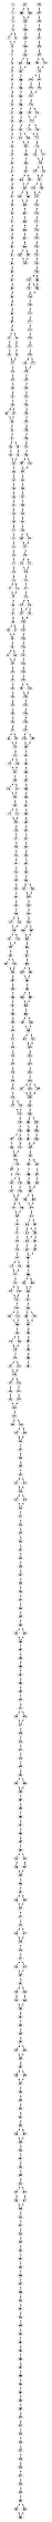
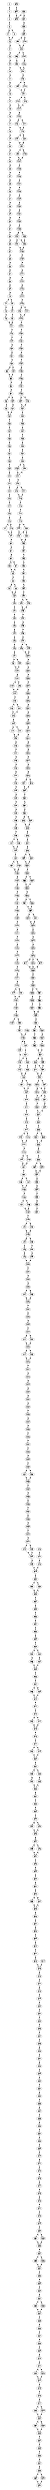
  strict digraph {
    S0
    S1
    S2
    S3
    S4
    S5
    S6
    S7
    S8
    S9
    S10
    S11
    S12
    S13
    S14
    S15
    S16
    S17
    S18
    S19
    S20
    S21
    S22
    S23
    S24
    S25
    S26
    S27
    S28
    S29
    S30
    S31
    S32
    S33
    S34
    S35
    S36
    S37
    S38
    S39
    S40
    S41
    S42
    S43
    S44
    S45
    S46
    S47
    S48
    S49
    S50
    S51
    S52
    S53
    S54
    S55
    S56
    S57
    S58
    S59
    S60
    S61
    S62
    S63
    S64
    S65
    S66
    S67
    S68
    S69
    S70
    S71
    S72
    S73
    S74
    S75
    S76
    S77
    S78
    S79
    S80
    S81
    S82
    S83
    S84
    S85
    S86
    S87
    S88
    S89
    S90
    S91
    S92
    S93
    S94
    S95
    S96
    S97
    S98
    S99
    S100
    S101
    S102
    S103
    S104
    S105
    S106
    S107
    S108
    S109
    S110
    S111
    n113 [label=S912]
    S113
    S114
    S115
    S116
    S117
    S118
    S119
    S120
    S121
    S122
    S123
-   S124
    S125
    S126
    S127
    S128
    S129
    S130
    S131
    S132
    S133
    S134
    S135
    S136
    S137
    S138
    S139
    S140
    S141
    S142
    S143
    S144
    S145
    S146
    S147
    S148
    S149
    S150
    S151
    S152
    S153
    S154
    S155
    S156
    S157
    S158
    S159
    S160
    S162
    S161
    S163
    S164
    S165
    S166
    S167
    S168
    S169
    S170
    S171
    S172
    S173
    S174
    S175
    S176
    S177
    S178
    S179
    S180
    S181
    S182
    S183
    S184
    S185
    S186
    S187
    S188
    S189
    S190
    S191
    S192
    S193
    S194
    S195
    S196
    S197
    S198
    S199
    S200
    S201
    S202
    S203
    S204
    S205
    S206
    S207
    S208
    S209
    S210
    S211
    S212
    S213
    S214
    S215
    S216
    S217
    S218
    S219
    S220
    S221
    S222
    S223
    S224
    S225
    S226
    S227
    S228
    S229
    S230
    S231
    S232
    S233
    S234
    S235
    S236
    S237
    S238
    S239
    S240
    S241
    S242
    S243
    S244
    S245
    S246
    S247
    S248
    S249
    S250
    S251
    S252
    S253
    S254
    S255
    S256
    S257
    S258
    S259
    S260
    S261
    S262
    S263
    S264
    S265
    S266
    S267
    S268
    S269
    S270
    S271
    S272
    S273
    S274
    S275
    S276
    S277
    S278
    S279
    S280
    S281
    S282
    S283
    S284
    S285
    S286
    S287
    S288
    S289
    S290
    S291
    S292
    S293
    S294
    S295
    S296
    S297
    S298
    S299
    S300
    S301
    S302
    S303
    S304
    S305
    S306
    S307
    S308
    S309
    S310
    S311
-   S312
    S313
    S314
    S315
    S316
    S317
    S318
    S319
    S320
    S321
    S322
    S323
    S324
    S325
    S326
    S327
    S328
    S329
    S330
    S331
    S332
    S333
    S334
    S335
    S336
    S337
    S338
    S339
    S340
    S341
    S342
    S343
    S344
    S345
    S346
    S347
    S348
    S349
    S350
    S351
    S352
    S353
    S354
    S355
    S356
    S357
    S358
    S359
    S360
    S361
    S362
    S363
    S364
    S365
    S366
    S367
    S368
    S369
    S370
    S371
    S372
    S373
    S374
    S375
    S376
    S377
    S378
    S379
    S380
    S381
    S382
    S383
    S384
    S385
    S386
    S387
    S388
    S389
    S390
    S391
    S393
    S394
    S395
    S396
    S397
    S398
    S399
    S400
    S401
    S402
    S403
    S404
    S405
    S406
    S407
    S408
    S409
    S410
    S411
    S412
    S413
    S414
    S415
    S416
    S417
    S418
    S419
    S420
    S421
    S422
    S423
    S424
    S425
    S426
    S427
    S428
    S429
    S430
    S431
    S432
    S433
    S434
    S435
    S436
    S437
    S438
    S439
    S440
    S441
    S442
    S443
    S444
    S445
    S446
    S447
    S448
    S449
    S450
    S451
    S452
    S453
    S454
    S455
    S456
    S457
    S458
    S459
    S460
    S461
    S462
    S463
    S464
    S465
    S466
    S467
    S468
    S469
    S470
    S471
    S472
    S473
    S474
    S475
    S476
    S477
    S478
    S479
    S480
    S481
    S482
    S483
    S484
    S485
    S486
    S487
    S488
    S489
    S490
    S491
    S492
    S493
    S494
    S495
    S496
    S497
    S498
    S499
    S500
    S501
    S502
    S503
    S504
    S505
    S506
    S507
    S508
    S509
    S510
    S511
    S512
    S513
    S514
    S515
    S516
    S517
    S518
    S519
    S520
    S521
    S522
    S523
    S524
    S525
    S526
    S527
    S528
    S529
    S530
    S531
    S532
    S533
    S534
    S535
    S536
    S537
    S538
    S539
    S540
    S541
    S542
    S543
    S544
    S545
    S546
    S547
    S548
    S549
    S550
    S551
    S552
    S553
    S554
    S555
    S556
    S557
    S558
    S559
    S560
    S561
    S562
    S563
    S564
    S565
    S566
    S567
    S568
    S569
    S570
+   S571
    S572
    S573
    S574
    S575
    S576
    S577
    S578
    S579
    S580
    S581
    S582
    S583
    S584
    S585
    S586
    S587
    S588
    S589
    S590
    S591
    S593
    S594
    S595
    S596
    S597
    S0 -> S1 [label=C]
    S1 -> S2 [label=A]
    S2 -> S3 [label=C]
    S3 -> S4 [label=G]
    S3 -> S5 [label=T]
    S4 -> S6 [label=T]
    S5 -> S6 [label=T]
    S6 -> S7 [label=G]
    S7 -> S8 [label=G]
    S8 -> S9 [label=C]
    S9 -> S10 [label=T]
    S10 -> S11 [label=C]
    S11 -> S12 [label=A]
    S12 -> S13 [label=G]
    S13 -> S14 [label=T]
    S14 -> S15 [label=G]
    S15 -> S16 [label=G]
    S16 -> S17 [label=C]
    S17 -> S18 [label=T]
    S18 -> S19 [label=C]
    S19 -> S20 [label=T]
    S20 -> S21 [label=C]
    S21 -> S22 [label=T]
    S22 -> S23 [label=G]
    S23 -> S24 [label=C]
    S24 -> S25 [label=A]
    S25 -> S26 [label=C]
    S26 -> S27 [label=T]
    S27 -> S28 [label=C]
    S28 -> S29 [label=T]
    S29 -> S30 [label=G]
    S30 -> S31 [label=C]
    S31 -> S32 [label=T]
    S32 -> S33 [label=G]
    S33 -> S34 [label=T]
    S34 -> S35 [label=C]
    S35 -> S36 [label=C]
    S36 -> S37 [label=A]
    S37 -> S38 [label=G]
    S38 -> S39 [label=A]
    S39 -> S40 [label=C]
    S40 -> S41 [label=T]
    S40 -> S42 [label=C]
    S41 -> S43 [label=T]
    S42 -> S44 [label=A]
    S43 -> S45 [label=C]
    S44 -> S46 [label=T]
    S45 -> S47 [label=A]
    S46 -> S47 [label=A]
    S47 -> S48 [label=T]
    S48 -> S49 [label=T]
    S49 -> S50 [label=G]
    S50 -> S51 [label=A]
    S51 -> S52 [label=C]
    S52 -> S53 [label=A]
    S52 -> S54 [label=T]
    S53 -> S55 [label=T]
    S54 -> S55 [label=T]
    S55 -> S56 [label=T]
    S56 -> S57 [label=C]
    S57 -> S58 [label=T]
    S57 -> S59 [label=C]
    S58 -> S60 [label=G]
    S59 -> S61 [label=A]
    S60 -> S62 [label=T]
    S61 -> S62 [label=T]
    S62 -> S63 [label=T]
    S63 -> S64 [label=T]
    S64 -> S65 [label=G]
    S65 -> S66 [label=C]
    S66 -> S67 [label=C]
    S67 -> S68 [label=C]
    S68 -> S69 [label=T]
    S69 -> S70 [label=A]
    S70 -> S71 [label=C]
    S71 -> S72 [label=T]
    S72 -> S73 [label=G]
    S73 -> S74 [label=T]
    S74 -> S75 [label=G]
    S75 -> S76 [label=G]
    S76 -> S77 [label=G]
    S76 -> S78 [label=A]
    S77 -> S79 [label=C]
    S78 -> S79 [label=C]
    S79 -> S80 [label=C]
    S80 -> S81 [label=C]
    S81 -> S82 [label=A]
    S82 -> S83 [label=G]
    S82 -> S84 [label=A]
    S83 -> S85 [label=C]
    S84 -> S85 [label=C]
    S85 -> S86 [label=C]
    S86 -> S87 [label=A]
    S86 -> S88 [label=G]
    S87 -> S89 [label=G]
    S88 -> S89 [label=G]
    S89 -> S90 [label=A]
    S90 -> S91 [label=T]
    S91 -> S92 [label=C]
    S92 -> S93 [label=C]
    S93 -> S94 [label=A]
    S94 -> S95 [label=G]
    S95 -> S96 [label=C]
    S96 -> S97 [label=A]
    S97 -> S98 [label=T]
    S97 -> S99 [label=C]
    S98 -> S100 [label=T]
    S99 -> S100 [label=T]
    S100 -> S101 [label=A]
    S101 -> S102 [label=C]
    S101 -> S103 [label=T]
    S102 -> S104 [label=T]
    S103 -> S104 [label=T]
    S104 -> S105 [label=T]
    S105 -> S106 [label=C]
    S105 -> S107 [label=G]
    S106 -> S108 [label=T]
    S107 -> S108 [label=T]
    S108 -> S109 [label=G]
    S109 -> S110 [label=C]
    S109 -> S111 [label=T]
    S110 -> n113 [label=G]
    S111 -> n113 [label=G]
    n113 -> S113 [label=A]
    S113 -> S114 [label=T]
    S114 -> S115 [label=G]
    S115 -> S116 [label=C]
    S116 -> S117 [label=A]
    S117 -> S118 [label=C]
    S118 -> S119 [label=C]
    S119 -> S120 [label=G]
    S120 -> S121 [label=C]
    S121 -> S122 [label=C]
    S122 -> S123 [label=C]
-   S123 -> S124 [label=A]
    S123 -> S125 [label=G]
-   S124 -> S126 [label=T]
    S125 -> S126 [label=T]
    S126 -> S127 [label=T]
    S126 -> S128 [label=C]
    S127 -> S129 [label=C]
    S128 -> S129 [label=C]
    S129 -> S130 [label=T]
    S130 -> S131 [label=C]
    S130 -> S132 [label=G]
    S131 -> S133 [label=A]
    S132 -> S133 [label=A]
    S133 -> S134 [label=A]
    S134 -> S135 [label=A]
    S135 -> S136 [label=C]
    S136 -> S137 [label=T]
    S137 -> S138 [label=G]
    S138 -> S139 [label=G]
    S139 -> S140 [label=C]
    S140 -> S141 [label=C]
    S141 -> S142 [label=T]
    S142 -> S143 [label=G]
    S143 -> S144 [label=T]
    S144 -> S145 [label=G]
    S145 -> S146 [label=C]
    S146 -> S147 [label=A]
    S147 -> S148 [label=G]
    S148 -> S149 [label=G]
    S148 -> S150 [label=A]
    S149 -> S151 [label=C]
    S150 -> S151 [label=C]
    S151 -> S152 [label=A]
    S152 -> S153 [label=C]
    S153 -> S154 [label=T]
    S153 -> S155 [label=C]
-   S154 -> S156 [label=T]
    S155 -> S157 [label=A]
    S156 -> S158 [label=C]
    S157 -> S158 [label=C]
    S158 -> S159 [label=T]
    S158 -> S160 [label=A]
    S159 -> S162 [label=G]
    S160 -> S161 [label=G]
    S162 -> S164 [label=T]
    S161 -> S162 [label=T]
    S161 -> S163 [label=G]
    S163 -> S165 [label=C]
    S164 -> S166 [label=A]
    S165 -> S166 [label=A]
    S166 -> S167 [label=A]
    S166 -> S168 [label=T]
    S167 -> S169 [label=T]
    S168 -> S169 [label=T]
    S169 -> S170 [label=G]
    S170 -> S171 [label=A]
    S171 -> S172 [label=G]
    S172 -> S173 [label=A]
    S173 -> S174 [label=T]
    S174 -> S175 [label=G]
    S174 -> S176 [label=T]
    S175 -> S177 [label=G]
    S176 -> S177 [label=G]
    S177 -> S178 [label=T]
    S178 -> S179 [label=G]
    S178 -> S180 [label=C]
    S179 -> S181 [label=A]
    S180 -> S181 [label=A]
    S181 -> S182 [label=T]
    S182 -> S183 [label=C]
    S182 -> S184 [label=T]
    S183 -> S185 [label=T]
    S184 -> S185 [label=T]
    S185 -> S186 [label=T]
    S186 -> S187 [label=C]
    S186 -> S188 [label=T]
    S187 -> S189 [label=G]
    S188 -> S189 [label=G]
    S189 -> S190 [label=T]
    S190 -> S191 [label=C]
    S190 -> S192 [label=G]
    S191 -> S193 [label=A]
    S192 -> S193 [label=A]
    S193 -> S194 [label=A]
    S193 -> S195 [label=C]
    S194 -> S196 [label=C]
    S195 -> S197 [label=T]
    S196 -> S198 [label=A]
    S197 -> S199 [label=G]
    S198 -> S200 [label=T]
    S199 -> S200 [label=T]
    S200 -> S201 [label=T]
    S201 -> S202 [label=G]
-   S201 -> S203 [label=G]
+   S202 -> S203 [label=G]
    S203 -> S204 [label=C]
    S203 -> S205 [label=A]
    S204 -> S206 [label=A]
    S205 -> S206 [label=A]
    S206 -> S207 [label=T]
    S207 -> S208 [label=A]
    S208 -> S209 [label=G]
    S209 -> S210 [label=T]
    S210 -> S211 [label=A]
    S210 -> S212 [label=G]
    S211 -> S213 [label=G]
    S212 -> S213 [label=G]
    S213 -> S214 [label=G]
    S213 -> S215 [label=C]
    S214 -> S216 [label=C]
    S215 -> S216 [label=C]
    S216 -> S217 [label=T]
    S217 -> S218 [label=C]
    S218 -> S219 [label=G]
    S219 -> S220 [label=G]
    S220 -> S221 [label=G]
    S221 -> S222 [label=C]
    S222 -> S223 [label=T]
    S223 -> S224 [label=G]
    S224 -> S225 [label=C]
    S225 -> S226 [label=T]
    S226 -> S227 [label=T]
    S227 -> S228 [label=T]
    S228 -> S229 [label=C]
    S229 -> S230 [label=T]
    S230 -> S231 [label=C]
    S230 -> S232 [label=T]
    S231 -> S233 [label=C]
    S232 -> S233 [label=C]
    S233 -> S234 [label=T]
    S234 -> S235 [label=G]
    S235 -> S236 [label=A]
    S236 -> S237 [label=T]
    S237 -> S238 [label=A]
    S238 -> S239 [label=G]
    S239 -> S240 [label=T]
    S240 -> S241 [label=G]
    S241 -> S242 [label=C]
    S241 -> S243 [label=G]
    S242 -> S244 [label=T]
    S243 -> S244 [label=T]
    S244 -> S245 [label=G]
-   S245 -> S246 [label=T]
+   S245 -> S249 [label=T]
    S246 -> S247 [label=C]
    S247 -> S248 [label=C]
    S248 -> S249 [label=T]
    S249 -> S250 [label=A]
    S250 -> S251 [label=T]
    S250 -> S252 [label=C]
    S251 -> S253 [label=G]
    S252 -> S253 [label=G]
    S253 -> S254 [label=T]
    S254 -> S255 [label=G]
    S255 -> S256 [label=T]
    S256 -> S257 [label=C]
    S257 -> S258 [label=C]
    S258 -> S259 [label=A]
    S259 -> S260 [label=T]
    S260 -> S261 [label=C]
    S260 -> S262 [label=T]
    S261 -> S263 [label=G]
    S262 -> S264 [label=A]
    S263 -> S265 [label=T]
    S264 -> S265 [label=T]
    S265 -> S266 [label=C]
    S266 -> S267 [label=T]
    S267 -> S268 [label=G]
    S267 -> S269 [label=A]
    S268 -> S270 [label=T]
    S269 -> S270 [label=T]
    S270 -> S271 [label=T]
    S271 -> S272 [label=C]
    S272 -> S273 [label=C]
    S272 -> S274 [label=T]
    S273 -> S275 [label=A]
    S274 -> S275 [label=A]
    S275 -> S276 [label=T]
    S276 -> S277 [label=C]
    S277 -> S278 [label=T]
    S277 -> S279 [label=C]
    S278 -> S280 [label=T]
    S279 -> S280 [label=T]
    S280 -> S281 [label=G]
    S281 -> S282 [label=A]
    S281 -> S283 [label=C]
    S282 -> S284 [label=A]
    S283 -> S285 [label=G]
    S284 -> S286 [label=G]
    S285 -> S286 [label=G]
    S286 -> S287 [label=A]
    S287 -> S288 [label=T]
    S288 -> S289 [label=C]
    S289 -> S290 [label=C]
    S290 -> S291 [label=A]
    S290 -> S292 [label=G]
    S291 -> S293 [label=C]
    S292 -> S293 [label=C]
    S293 -> S294 [label=A]
    S294 -> S295 [label=A]
    S294 -> S296 [label=C]
    S295 -> S297 [label=C]
    S296 -> S297 [label=C]
    S297 -> S298 [label=T]
    S298 -> S299 [label=C]
    S299 -> S300 [label=A]
    S300 -> S301 [label=G]
    S301 -> S302 [label=A]
    S302 -> S303 [label=G]
    S302 -> S304 [label=A]
    S303 -> S305 [label=G]
    S304 -> S305 [label=G]
    S305 -> S306 [label=G]
    S306 -> S307 [label=G]
    S307 -> S308 [label=A]
    S308 -> S309 [label=G]
    S309 -> S310 [label=A]
    S310 -> S311 [label=C]
-   S310 -> S312 [label=T]
    S311 -> S313 [label=A]
-   S312 -> S314 [label=G]
    S313 -> S315 [label=C]
    S314 -> S315 [label=C]
    S315 -> S316 [label=A]
    S316 -> S317 [label=G]
    S317 -> S318 [label=A]
    S318 -> S319 [label=G]
    S319 -> S320 [label=C]
    S320 -> S321 [label=C]
    S321 -> S322 [label=T]
    S322 -> S323 [label=T]
    S323 -> S324 [label=T]
    S324 -> S325 [label=C]
    S325 -> S326 [label=A]
    S326 -> S327 [label=G]
    S327 -> S328 [label=A]
    S328 -> S329 [label=C]
    S329 -> S330 [label=C]
    S330 -> S331 [label=T]
    S331 -> S332 [label=G]
    S332 -> S333 [label=T]
    S333 -> S334 [label=G]
    S334 -> S335 [label=C]
    S335 -> S336 [label=C]
    S336 -> S337 [label=T]
    S337 -> S338 [label=C]
    S338 -> S339 [label=C]
    S339 -> S340 [label=C]
    S340 -> S341 [label=A]
    S341 -> S342 [label=C]
    S342 -> S343 [label=T]
    S343 -> S344 [label=G]
    S344 -> S345 [label=C]
    S345 -> S346 [label=A]
    S346 -> S347 [label=T]
    S347 -> S348 [label=T]
    S348 -> S349 [label=G]
    S349 -> S350 [label=T]
    S350 -> S351 [label=C]
    S350 -> S352 [label=G]
    S351 -> S353 [label=G]
    S352 -> S353 [label=G]
+   S353 -> S354 [label=T]
    S354 -> S355 [label=T]
    S354 -> S356 [label=C]
    S355 -> S357 [label=C]
    S356 -> S357 [label=C]
    S357 -> S358 [label=T]
    S358 -> S359 [label=T]
    S359 -> S360 [label=T]
    S360 -> S361 [label=G]
    S361 -> S362 [label=T]
    S361 -> S363 [label=C]
    S362 -> S364 [label=T]
    S363 -> S364 [label=T]
    S364 -> S365 [label=T]
    S365 -> S366 [label=C]
    S366 -> S367 [label=T]
    S367 -> S368 [label=T]
    S368 -> S369 [label=T]
    S369 -> S370 [label=G]
    S370 -> S371 [label=G]
    S371 -> S372 [label=C]
    S371 -> S373 [label=T]
    S372 -> S374 [label=C]
    S373 -> S374 [label=C]
    S374 -> S375 [label=C]
    S375 -> S376 [label=T]
    S376 -> S377 [label=G]
    S377 -> S378 [label=C]
    S377 -> S379 [label=G]
    S378 -> S380 [label=T]
    S379 -> S380 [label=T]
    S380 -> S381 [label=C]
    S380 -> S382 [label=A]
    S381 -> S383 [label=T]
    S382 -> S383 [label=T]
    S383 -> S384 [label=T]
    S384 -> S385 [label=T]
    S385 -> S386 [label=T]
    S386 -> S387 [label=C]
    S387 -> S388 [label=A]
    S388 -> S389 [label=T]
    S388 -> S390 [label=C]
    S389 -> S391 [label=T]
    S390 -> S391 [label=T]
    S393 -> S394 [label=C]
    S394 -> S395 [label=C]
-   S395 -> S396 [label=T]
+   S396 -> S395 [label=T]
    S396 -> S397 [label=G]
    S397 -> S398 [label=A]
    S398 -> S399 [label=G]
    S399 -> S400 [label=G]
    S399 -> S401 [label=A]
    S400 -> S402 [label=C]
    S401 -> S402 [label=C]
    S402 -> S403 [label=T]
    S402 -> S404 [label=C]
    S403 -> S405 [label=G]
    S404 -> S406 [label=A]
    S405 -> S407 [label=G]
    S406 -> S407 [label=G]
    S407 -> S408 [label=G]
    S408 -> S409 [label=T]
    S408 -> S410 [label=C]
    S409 -> S411 [label=T]
    S410 -> S411 [label=T]
    S411 -> S412 [label=T]
    S411 -> S413 [label=C]
    S412 -> S414 [label=C]
    S413 -> S414 [label=C]
    S414 -> S415 [label=A]
    S415 -> S416 [label=A]
    S415 -> S417 [label=G]
    S416 -> S418 [label=G]
    S417 -> S418 [label=G]
    S418 -> S419 [label=G]
    S418 -> S420 [label=A]
    S419 -> S421 [label=A]
    S420 -> S421 [label=A]
    S421 -> S422 [label=T]
    S421 -> S423 [label=A]
    S422 -> S424 [label=G]
    S423 -> S424 [label=G]
    S424 -> S425 [label=C]
    S425 -> S426 [label=T]
    S426 -> S427 [label=G]
    S427 -> S428 [label=T]
    S428 -> S429 [label=G]
    S429 -> S430 [label=G]
    S430 -> S431 [label=A]
    S431 -> S432 [label=T]
    S432 -> S433 [label=G]
    S433 -> S434 [label=A]
    S433 -> S435 [label=G]
    S434 -> S436 [label=G]
    S434 -> S437 [label=A]
    S435 -> S436 [label=G]
    S436 -> S438 [label=G]
    S437 -> S438 [label=G]
    S438 -> S439 [label=T]
    S439 -> S440 [label=T]
    S440 -> S441 [label=G]
    S441 -> S442 [label=T]
    S442 -> S443 [label=G]
    S443 -> S444 [label=G]
    S444 -> S445 [label=C]
    S445 -> S446 [label=A]
    S445 -> S447 [label=T]
    S446 -> S448 [label=G]
    S447 -> S448 [label=G]
    S448 -> S449 [label=T]
    S449 -> S450 [label=T]
    S450 -> S451 [label=T]
    S451 -> S452 [label=T]
    S452 -> S453 [label=C]
    S453 -> S454 [label=T]
    S454 -> S455 [label=A]
    S455 -> S456 [label=C]
    S456 -> S457 [label=A]
    S457 -> S458 [label=C]
    S458 -> S459 [label=G]
    S458 -> S460 [label=T]
    S459 -> S461 [label=G]
    S460 -> S461 [label=G]
    S461 -> S462 [label=T]
    S462 -> S463 [label=G]
    S463 -> S464 [label=C]
    S464 -> S465 [label=T]
    S465 -> S466 [label=G]
    S466 -> S467 [label=A]
    S467 -> S468 [label=C]
    S468 -> S469 [label=C]
    S468 -> S470 [label=G]
    S469 -> S471 [label=C]
    S470 -> S471 [label=C]
    S471 -> S472 [label=C]
    S472 -> S473 [label=G]
    S472 -> S474 [label=C]
    S473 -> S475 [label=C]
    S474 -> S475 [label=C]
    S475 -> S476 [label=T]
    S476 -> S477 [label=T]
    S477 -> S478 [label=C]
    S478 -> S479 [label=A]
    S478 -> S480 [label=T]
    S479 -> S481 [label=A]
    S480 -> S481 [label=A]
    S480 -> S482 [label=C]
    S481 -> S483 [label=A]
    S482 -> S483 [label=A]
    S483 -> S484 [label=A]
    S484 -> S485 [label=C]
    S485 -> S486 [label=C]
    S486 -> S487 [label=C]
    S487 -> S488 [label=T]
    S488 -> S489 [label=G]
    S489 -> S490 [label=T]
    S490 -> S491 [label=G]
    S490 -> S492 [label=T]
    S491 -> S493 [label=G]
    S492 -> S493 [label=G]
    S493 -> S494 [label=T]
    S494 -> S495 [label=G]
    S495 -> S496 [label=T]
    S496 -> S497 [label=A]
    S497 -> S498 [label=T]
    S497 -> S499 [label=C]
    S498 -> S500 [label=A]
    S499 -> S500 [label=A]
    S500 -> S501 [label=C]
    S501 -> S502 [label=C]
    S502 -> S503 [label=C]
    S503 -> S504 [label=T]
    S504 -> S505 [label=G]
    S505 -> S506 [label=A]
    S506 -> S507 [label=G]
    S507 -> S508 [label=G]
    S508 -> S509 [label=A]
    S509 -> S510 [label=A]
    S510 -> S511 [label=C]
    S511 -> S512 [label=A]
    S512 -> S513 [label=A]
    S513 -> S514 [label=G]
    S514 -> S515 [label=G]
    S515 -> S516 [label=A]
    S516 -> S517 [label=A]
    S516 -> S518 [label=G]
    S517 -> S519 [label=G]
    S518 -> S519 [label=G]
    S519 -> S520 [label=T]
    S520 -> S521 [label=G]
    S521 -> S522 [label=A]
    S522 -> S523 [label=A]
    S522 -> S524 [label=G]
    S523 -> S525 [label=G]
    S524 -> S525 [label=G]
    S525 -> S526 [label=A]
    S526 -> S527 [label=A]
    S527 -> S528 [label=A]
    S528 -> S529 [label=C]
    S528 -> S530 [label=G]
    S529 -> S531 [label=C]
    S530 -> S531 [label=C]
    S531 -> S532 [label=T]
    S532 -> S533 [label=C]
    S532 -> S534 [label=T]
    S533 -> S535 [label=T]
    S534 -> S535 [label=T]
    S535 -> S536 [label=G]
    S536 -> S537 [label=C]
    S536 -> S538 [label=T]
    S537 -> S539 [label=T]
    S538 -> S539 [label=T]
    S539 -> S540 [label=C]
    S539 -> S541 [label=G]
    S540 -> S542 [label=A]
    S541 -> S542 [label=A]
    S542 -> S543 [label=A]
    S543 -> S544 [label=G]
    S544 -> S545 [label=C]
    S545 -> S546 [label=T]
    S546 -> S547 [label=A]
    S546 -> S548 [label=T]
    S546 -> S549 [label=G]
    S547 -> S550 [label=A]
    S548 -> S550 [label=A]
    S549 -> S550 [label=A]
    S550 -> S551 [label=A]
    S551 -> S552 [label=A]
    S552 -> S553 [label=A]
    S552 -> S554 [label=T]
    S553 -> S555 [label=G]
    S554 -> S556 [label=A]
    S555 -> S557 [label=T]
    S556 -> S558 [label=C]
    S557 -> S559 [label=A]
    S558 -> S559 [label=A]
    S559 -> S560 [label=A]
    S560 -> S561 [label=G]
    S560 -> S562 [label=A]
    S561 -> S563 [label=T]
    S562 -> S564 [label=G]
    S563 -> S565 [label=C]
    S564 -> S566 [label=T]
    S565 -> S567 [label=A]
    S566 -> S567 [label=A]
    S567 -> S568 [label=G]
    S567 -> S569 [label=A]
    S568 -> S570 [label=T]
+   S568 -> S571 [label=C]
    S569 -> S570 [label=T]
    S570 -> S572 [label=A]
+   S571 -> S572 [label=A]
    S572 -> S573 [label=C]
    S572 -> S574 [label=T]
    S573 -> S575 [label=T]
    S573 -> S576 [label=A]
    S574 -> S575 [label=T]
    S575 -> S577 [label=G]
    S575 -> S578 [label=T]
    S576 -> S578 [label=T]
    S577 -> S579 [label=A]
    S578 -> S580 [label=T]
    S579 -> S581 [label=C]
    S580 -> S581 [label=C]
    S581 -> S582 [label=T]
    S582 -> S583 [label=C]
    S583 -> S584 [label=T]
    S583 -> S585 [label=A]
    S584 -> S586 [label=G]
    S585 -> S586 [label=G]
    S586 -> S587 [label=A]
    S587 -> S588 [label=G]
    S588 -> S589 [label=T]
    S588 -> S590 [label=C]
    S589 -> S591 [label=A]
    S590 -> S591 [label=A]
    S591 -> S593 [label=A]
    S593 -> S594 [label=A]
    S594 -> S595 [label=T]
    S595 -> S596 [label=A]
    S596 -> S597 [label=T]
  }
